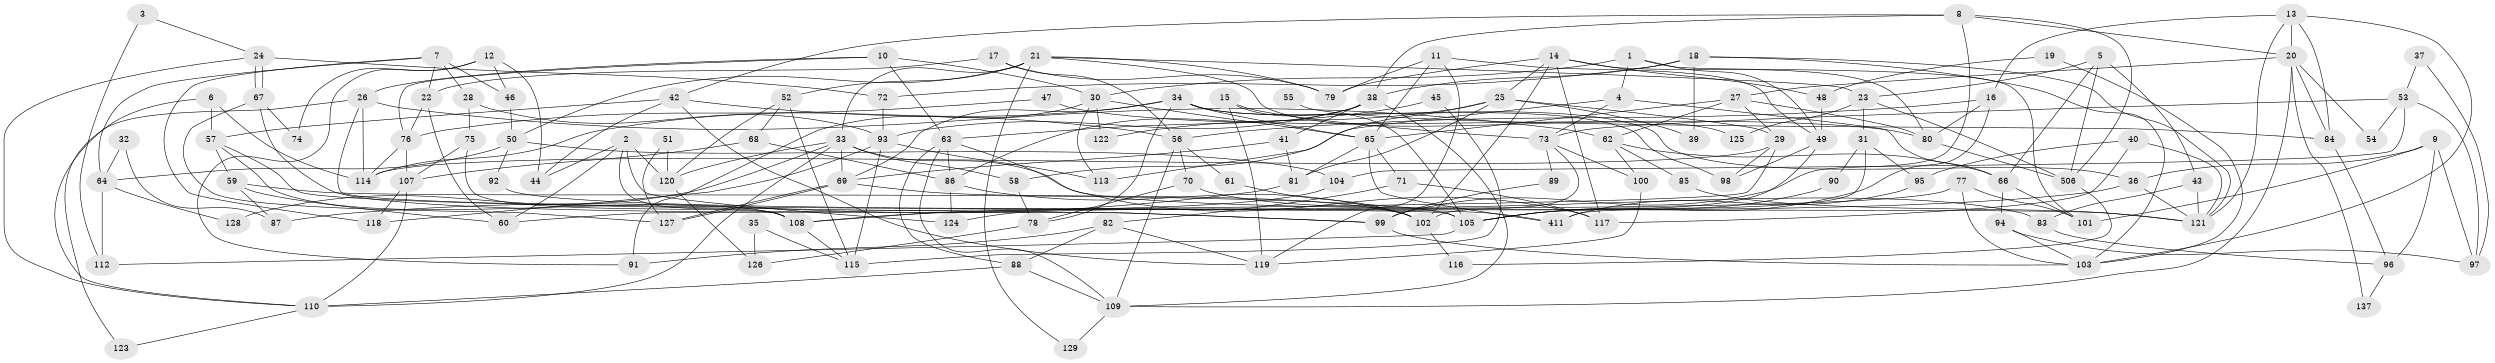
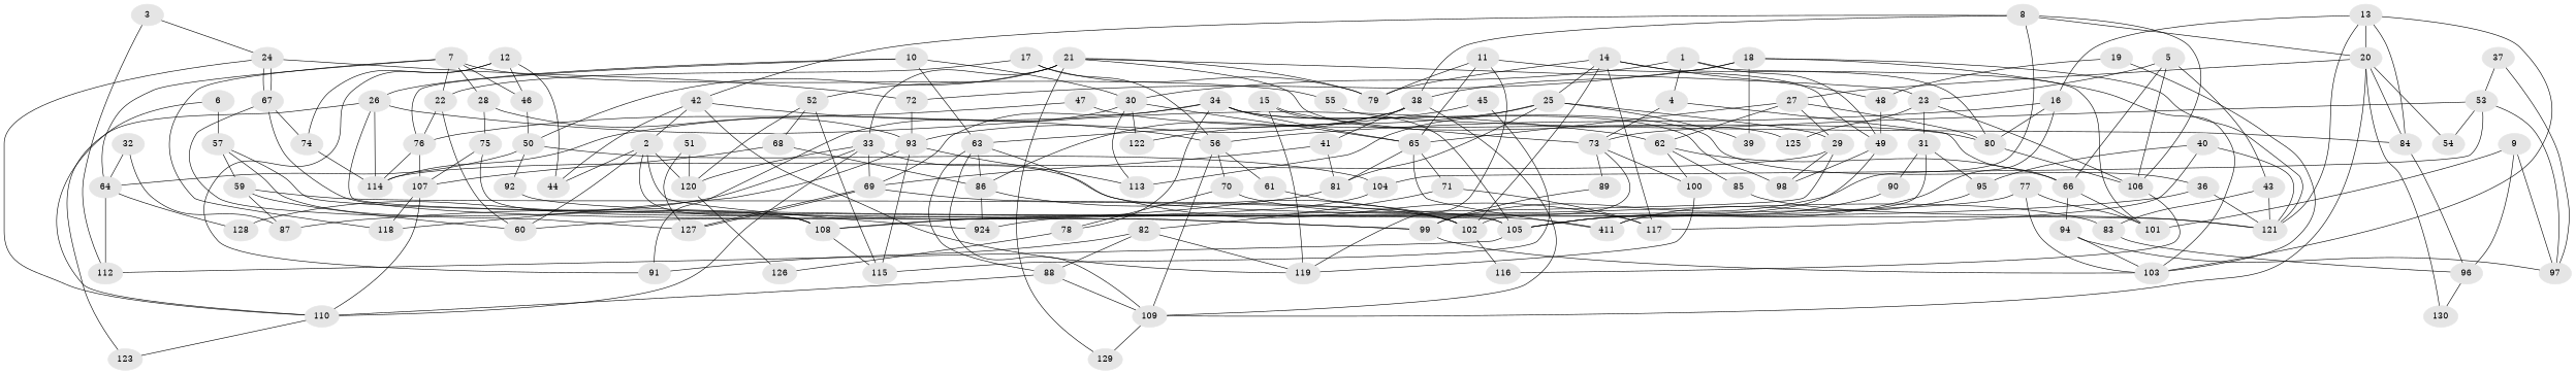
  graph {
    fontname="DejaVu Serif"
    node [color=gray90 fontname="DejaVu Serif" style=filled]
    edge [fontname="DejaVu Serif"]
    1
    4
    30
    49
    101
-   58
    66
    73
    65
    91
    113
    122
    105
    98
    2
    44
    60
    108
    120
-   124
+   124 [label=924]
    115
    126
    3
    24
    112
    110
    72
    67
    78
    94
    102
    100
    89
    5
    23
    43
-   106 [label=506]
+   106
    125
    31
    121
    83
    116
    6
    57
    99
    59
    123
    7
    22
    28
    46
    55
    64
    118
    76
    75
    93
    50
    84
    128
    8
    20
    38
    42
    27
    54
    109
-   130 [label=137]
+   130
    41
    86
    103
    9
    36
    96
    97
    10
    26
    63
    62
    114
    117
    88
    107
    11
    79
    119
    81
    n88 [label=411]
    71
    12
    74
    13
    16
    80
    56
    14
    25
    48
    39
    29
    15
    61
    70
    17
    18
    19
    129
    21
    33
    52
    69
    92
    104
    68
    90
    95
    127
    87
    85
    32
    34
-   35
    37
    53
    40
    45
    47
    51
    82
    77
    1 -- 4
    1 -- 30
    1 -- 49
    1 -- 101
-   4 -- 58
    4 -- 66
    4 -- 73
    30 -- 65
    30 -- 91
    30 -- 113
    30 -- 122
    49 -- 105
    49 -- 98
-   58 -- 78
    66 -- 101
    66 -- 94
    73 -- 102
    73 -- 100
    73 -- 89
    65 -- 81
    65 -- n88
    65 -- 71
    105 -- 112
    2 -- 44
    2 -- 60
    2 -- 108
    2 -- 120
    2 -- 124
    108 -- 115
    120 -- 126
    3 -- 24
    3 -- 112
    24 -- 110
    24 -- 72
    24 -- 67
    24 -- 67
    110 -- 123
    72 -- 93
    67 -- 99
    67 -- 74
    67 -- 127
    78 -- 126
    94 -- 103
    94 -- 97
    102 -- 116
    100 -- 119
    89 -- 99
    5 -- 66
    5 -- 23
    5 -- 43
    5 -- 106
    23 -- 106
    23 -- 125
    23 -- 31
    43 -- 121
    43 -- 83
    106 -- 116
    31 -- n88
    31 -- 90
    31 -- 95
    83 -- 96
    6 -- 110
    6 -- 57
    57 -- 108
    57 -- 99
    57 -- 59
    99 -- 103
    59 -- 105
    59 -- 60
    59 -- 87
    7 -- 22
    7 -- 28
    7 -- 46
+   7 -- 55
    7 -- 64
    7 -- 118
    22 -- 60
    22 -- 76
    28 -- 75
    28 -- 93
    46 -- 50
    55 -- 84
    64 -- 112
    64 -- 128
    76 -- 114
    76 -- 107
    75 -- 108
    75 -- 107
    93 -- 113
    93 -- 115
    93 -- 118
    50 -- 64
    50 -- 92
    50 -- 104
    84 -- 96
    8 -- 106
    8 -- 99
    8 -- 20
    8 -- 38
    8 -- 42
    20 -- 84
    20 -- 27
    20 -- 54
    20 -- 109
    20 -- 130
    38 -- 93
    38 -- 109
    38 -- 41
    38 -- 86
    42 -- 44
-   42 -- 57
+   42 -- 2
    42 -- 119
    42 -- 56
    27 -- 65
    27 -- 62
    27 -- 80
    27 -- 29
    109 -- 129
    41 -- 81
    41 -- 69
    86 -- 124
    86 -- 102
    9 -- 101
-   9 -- 36
    9 -- 96
    9 -- 97
    36 -- 108
    36 -- 121
    96 -- 130
    10 -- 30
    10 -- 76
    10 -- 26
    10 -- 63
    26 -- 105
    26 -- 123
    26 -- 62
    26 -- 114
    63 -- 109
    63 -- 86
    63 -- 117
    63 -- 88
    62 -- 66
    62 -- 100
    62 -- 85
    88 -- 110
    88 -- 109
    107 -- 110
    107 -- 118
    11 -- 49
    11 -- 65
    11 -- 79
    11 -- 119
    81 -- 87
    71 -- 117
    71 -- 82
    12 -- 91
    12 -- 44
    12 -- 46
    12 -- 74
-   6 -- 114
+   74 -- 114
    13 -- 121
    13 -- 84
    13 -- 20
    13 -- 103
    13 -- 16
    16 -- 105
    16 -- 80
    16 -- 56
    80 -- 106
    56 -- 109
    56 -- 61
    56 -- 70
    14 -- 102
    14 -- 117
    14 -- 79
    14 -- 80
    14 -- 25
    14 -- 48
    25 -- 113
    25 -- 122
    25 -- 81
    25 -- 39
    25 -- 29
    48 -- 49
    29 -- 98
    29 -- 60
    29 -- 114
    15 -- 73
    15 -- 105
    15 -- 119
    61 -- 102
    70 -- 78
    70 -- 83
    17 -- 22
    17 -- 79
    17 -- 56
    18 -- 72
    18 -- 121
    18 -- 38
    18 -- 103
    18 -- 39
    19 -- 103
    19 -- 48
    21 -- 23
    21 -- 125
    21 -- 50
    21 -- 79
    21 -- 129
    21 -- 33
    21 -- 52
-   33 -- 58
    33 -- 120
    33 -- 110
    33 -- 121
    33 -- 128
    33 -- 69
    52 -- 120
    52 -- 115
    52 -- 68
    69 -- 102
    69 -- 127
    69 -- 127
    92 -- n88
    104 -- 108
    68 -- 86
    68 -- 107
    90 -- 105
    95 -- n88
    85 -- 121
    32 -- 64
    32 -- 87
    34 -- 65
    34 -- 98
    34 -- 78
    34 -- 36
    34 -- 114
    34 -- 69
-   35 -- 115
-   35 -- 126
    37 -- 97
    37 -- 53
    53 -- 73
    53 -- 54
    53 -- 97
    53 -- 104
    40 -- 121
    40 -- 117
    40 -- 95
    45 -- 115
    45 -- 63
    47 -- 76
    47 -- 80
    51 -- 120
    51 -- 127
    82 -- 91
    82 -- 88
    82 -- 119
    77 -- 101
    77 -- 124
    77 -- 103
  }
